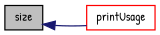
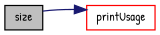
  digraph {
    rankdir=LR
    fontname="Patrick Hand"
    node [fontname="Patrick Hand" fontsize=10 shape=record]
    n1 [color=black fillcolor=grey75 fontcolor=black height=0.2 label=size style=filled width=0.4]
    n2 [color=red height=0.2 label=printUsage width=0.4]
-   n1 -> n2 [color=midnightblue dir=back fontname="Patrick Hand" fontsize=10 labelfontname=FreeSans labelfontsize=10 style=solid]
+   n2 -> n1 [color=midnightblue dir=back fontname="Patrick Hand" fontsize=10 labelfontname=FreeSans labelfontsize=10 style=solid]
  }
